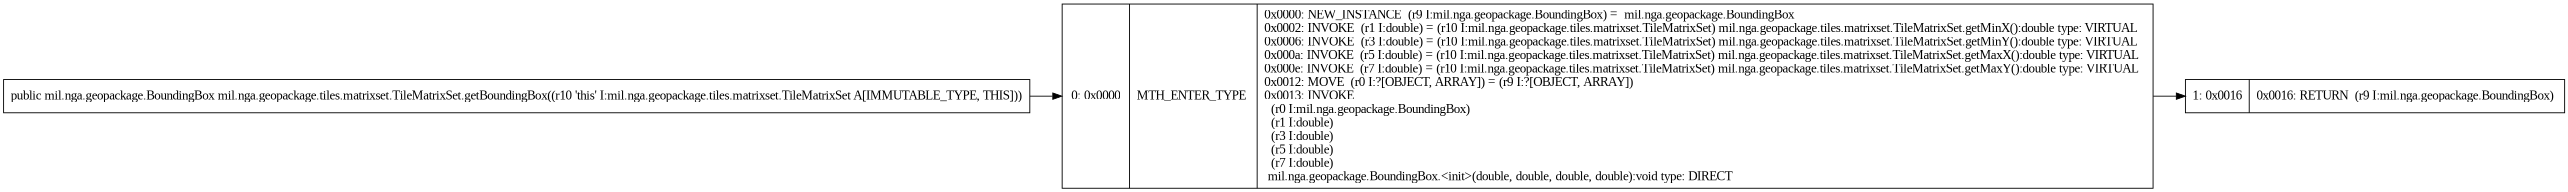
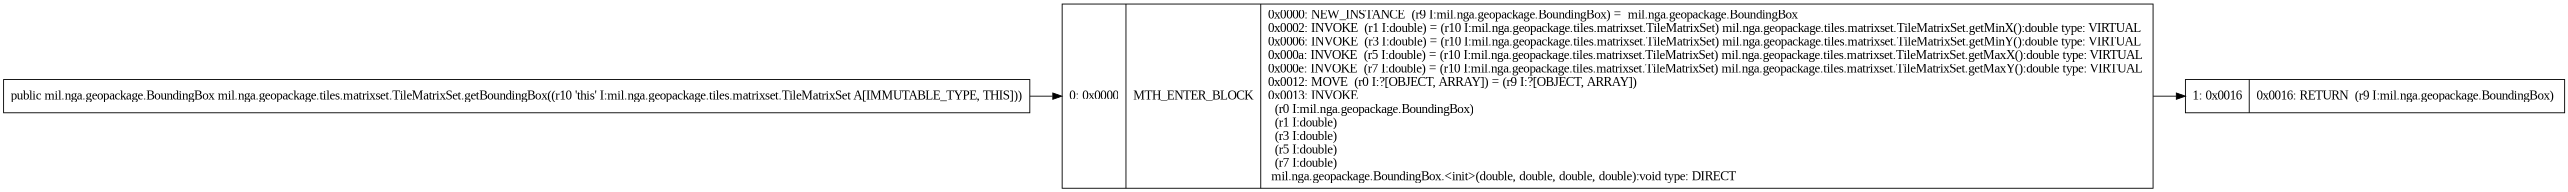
  digraph {
    rankdir=LR
    fontname="Liberation Serif"
    node [shape=record fontname="Liberation Serif"]
    edge [fontname="Liberation Serif"]
-   n1 [label="{0\:\ 0x0000|MTH_ENTER_TYPE\l|0x0000: NEW_INSTANCE  (r9 I:mil.nga.geopackage.BoundingBox) =  mil.nga.geopackage.BoundingBox \l0x0002: INVOKE  (r1 I:double) = (r10 I:mil.nga.geopackage.tiles.matrixset.TileMatrixSet) mil.nga.geopackage.tiles.matrixset.TileMatrixSet.getMinX():double type: VIRTUAL \l0x0006: INVOKE  (r3 I:double) = (r10 I:mil.nga.geopackage.tiles.matrixset.TileMatrixSet) mil.nga.geopackage.tiles.matrixset.TileMatrixSet.getMinY():double type: VIRTUAL \l0x000a: INVOKE  (r5 I:double) = (r10 I:mil.nga.geopackage.tiles.matrixset.TileMatrixSet) mil.nga.geopackage.tiles.matrixset.TileMatrixSet.getMaxX():double type: VIRTUAL \l0x000e: INVOKE  (r7 I:double) = (r10 I:mil.nga.geopackage.tiles.matrixset.TileMatrixSet) mil.nga.geopackage.tiles.matrixset.TileMatrixSet.getMaxY():double type: VIRTUAL \l0x0012: MOVE  (r0 I:?[OBJECT, ARRAY]) = (r9 I:?[OBJECT, ARRAY]) \l0x0013: INVOKE  \l  (r0 I:mil.nga.geopackage.BoundingBox)\l  (r1 I:double)\l  (r3 I:double)\l  (r5 I:double)\l  (r7 I:double)\l mil.nga.geopackage.BoundingBox.\<init\>(double, double, double, double):void type: DIRECT \l}"]
+   n1 [label="{0\:\ 0x0000|MTH_ENTER_BLOCK\l|0x0000: NEW_INSTANCE  (r9 I:mil.nga.geopackage.BoundingBox) =  mil.nga.geopackage.BoundingBox \l0x0002: INVOKE  (r1 I:double) = (r10 I:mil.nga.geopackage.tiles.matrixset.TileMatrixSet) mil.nga.geopackage.tiles.matrixset.TileMatrixSet.getMinX():double type: VIRTUAL \l0x0006: INVOKE  (r3 I:double) = (r10 I:mil.nga.geopackage.tiles.matrixset.TileMatrixSet) mil.nga.geopackage.tiles.matrixset.TileMatrixSet.getMinY():double type: VIRTUAL \l0x000a: INVOKE  (r5 I:double) = (r10 I:mil.nga.geopackage.tiles.matrixset.TileMatrixSet) mil.nga.geopackage.tiles.matrixset.TileMatrixSet.getMaxX():double type: VIRTUAL \l0x000e: INVOKE  (r7 I:double) = (r10 I:mil.nga.geopackage.tiles.matrixset.TileMatrixSet) mil.nga.geopackage.tiles.matrixset.TileMatrixSet.getMaxY():double type: VIRTUAL \l0x0012: MOVE  (r0 I:?[OBJECT, ARRAY]) = (r9 I:?[OBJECT, ARRAY]) \l0x0013: INVOKE  \l  (r0 I:mil.nga.geopackage.BoundingBox)\l  (r1 I:double)\l  (r3 I:double)\l  (r5 I:double)\l  (r7 I:double)\l mil.nga.geopackage.BoundingBox.\<init\>(double, double, double, double):void type: DIRECT \l}"]
    n2 [label="{1\:\ 0x0016|0x0016: RETURN  (r9 I:mil.nga.geopackage.BoundingBox) \l}"]
    n3 [label="{public mil.nga.geopackage.BoundingBox mil.nga.geopackage.tiles.matrixset.TileMatrixSet.getBoundingBox((r10 'this' I:mil.nga.geopackage.tiles.matrixset.TileMatrixSet A[IMMUTABLE_TYPE, THIS])) }"]
    n1 -> n2
    n3 -> n1
  }
